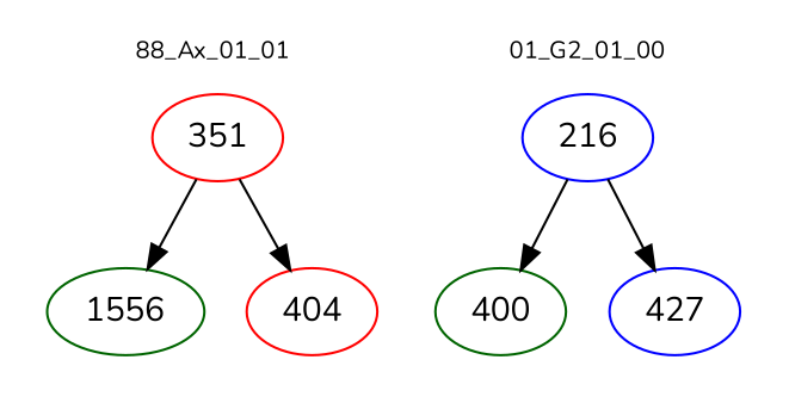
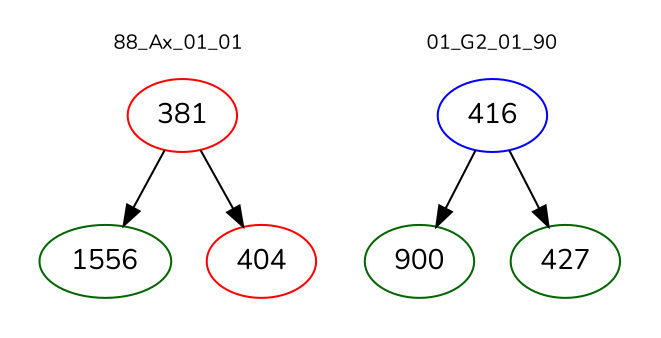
  digraph {
    fontname=Nunito
    node [color=red fontname=Nunito]
    edge [color=black fontname=Nunito]
-   n1 [label=351]
+   n1 [label=381]
    n2 [color=darkgreen label=1556]
    n3 [label=404]
-   n4 [color=blue label=216]
-   n5 [color=darkgreen label=400]
-   n6 [color=blue label=427]
+   n4 [color=blue label=416]
+   n5 [color=darkgreen label=900]
+   n6 [color=darkgreen label=427]
    subgraph cluster_1 {
      color=white
      fontsize=10
      label="88_Ax_01_01"
      n1
      n2
      n3
    }
    subgraph cluster_2 {
      color=white
      fontsize=10
-     label="01_G2_01_00"
+     label="01_G2_01_90"
      n4
      n5
      n6
    }
    n1 -> n2
    n1 -> n3
    n4 -> n5
    n4 -> n6
  }
